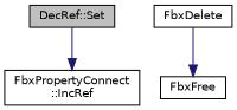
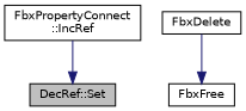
  digraph {
    rankdir=TB
    node [color=black fillcolor=white fontname=Helvetica fontsize=10 shape=record style=filled]
    edge [color=midnightblue fontname=Helvetica fontsize=10 labelfontname=Helvetica labelfontsize=10 style=solid]
    n1 [fillcolor=grey75 fontcolor=black height=0.2 label="DecRef::Set" width=0.4]
    n2 [height=0.2 label="FbxPropertyConnect\l::IncRef" width=0.4]
    n3 [height=0.2 label=FbxDelete width=0.4]
    n4 [height=0.2 label=FbxFree width=0.4]
-   n1 -> n2
+   n2 -> n1
    n3 -> n4
  }
